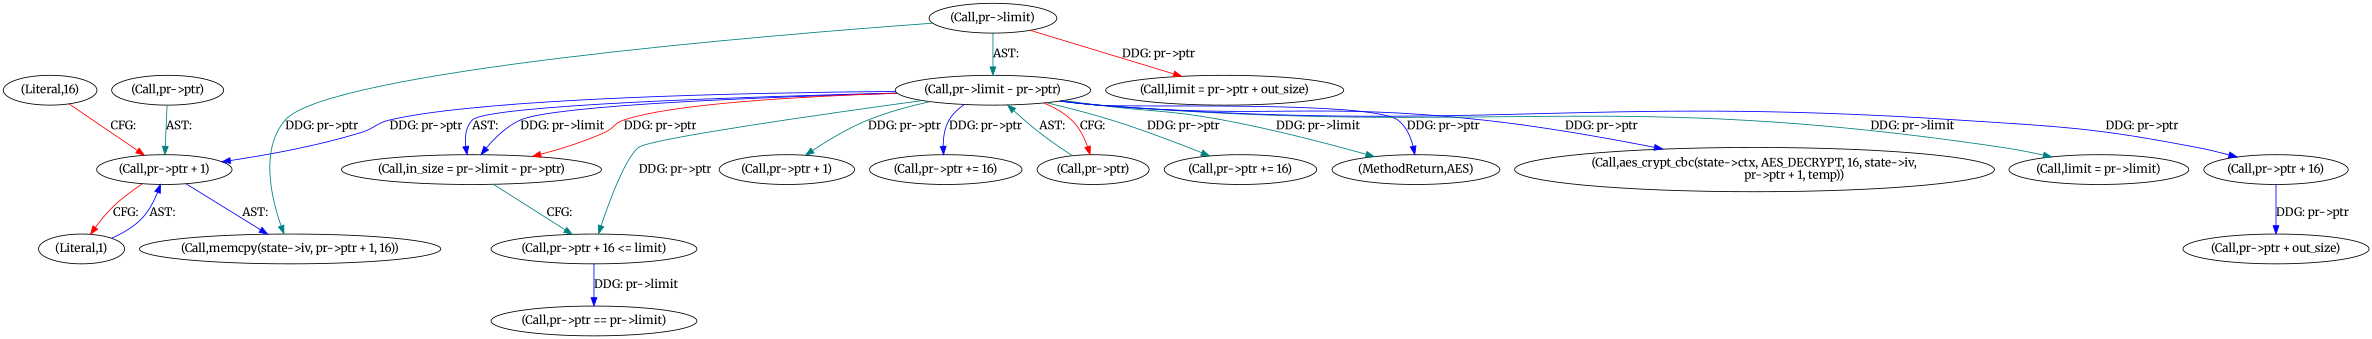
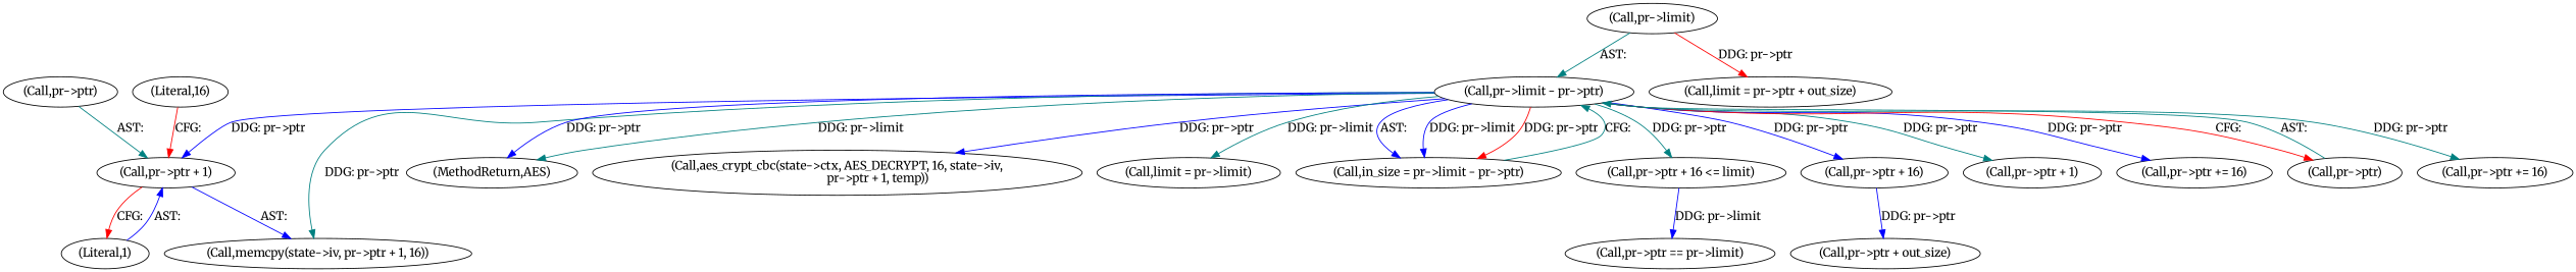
  digraph {
    fontname=Merriweather
    node [fontname=Merriweather]
    edge [color=blue fontname=Merriweather]
    n1 [label="(Call,pr->ptr + 1)"]
    n2 [label="(Literal,1)"]
    n3 [label="(Call,memcpy(state->iv, pr->ptr + 1, 16))"]
    n4 [label="(Call,pr->limit - pr->ptr)"]
    n5 [label="(MethodReturn,AES)"]
    n6 [label="(Call,aes_crypt_cbc(state->ctx, AES_DECRYPT, 16, state->iv,\n                                pr->ptr + 1, temp))"]
    n7 [label="(Call,limit = pr->limit)"]
    n8 [label="(Call,in_size = pr->limit - pr->ptr)"]
    n9 [label="(Call,pr->ptr + 16 <= limit)"]
    n10 [label="(Call,pr->ptr + 16)"]
    n11 [label="(Call,pr->ptr + 1)"]
    n12 [label="(Call,pr->ptr += 16)"]
    n13 [label="(Call,pr->ptr)"]
    n14 [label="(Call,pr->ptr += 16)"]
    n15 [label="(Call,limit = pr->ptr + out_size)"]
    n16 [label="(Call,pr->ptr + out_size)"]
    n17 [label="(Call,pr->ptr == pr->limit)"]
    n18 [label="(Call,pr->limit)"]
    n19 [label="(Call,pr->ptr)"]
    n20 [label="(Literal,16)"]
    n1 -> n2 [color=red label="CFG: "]
    n1 -> n3 [label="AST: "]
    n2 -> n1 [label="AST: "]
    n4 -> n1 [label="DDG: pr->ptr"]
-   n18 -> n3 [color=teal label="DDG: pr->ptr"]
+   n4 -> n3 [color=teal label="DDG: pr->ptr"]
    n4 -> n5 [label="DDG: pr->ptr"]
    n4 -> n5 [color=teal label="DDG: pr->limit"]
    n4 -> n6 [label="DDG: pr->ptr"]
    n4 -> n7 [color=teal label="DDG: pr->limit"]
    n4 -> n8 [label="AST: "]
    n4 -> n8 [label="DDG: pr->limit"]
    n4 -> n8 [color=red label="DDG: pr->ptr"]
    n4 -> n9 [color=teal label="DDG: pr->ptr"]
    n4 -> n10 [label="DDG: pr->ptr"]
    n4 -> n11 [color=teal label="DDG: pr->ptr"]
    n4 -> n12 [label="DDG: pr->ptr"]
    n4 -> n13 [color=red label="CFG: "]
    n4 -> n14 [color=teal label="DDG: pr->ptr"]
-   n8 -> n9 [color=teal label="CFG: "]
+   n8 -> n4 [color=teal label="CFG: "]
    n9 -> n17 [label="DDG: pr->limit"]
    n10 -> n16 [label="DDG: pr->ptr"]
    n13 -> n4 [color=teal label="AST: "]
    n18 -> n4 [color=teal label="AST: "]
    n18 -> n15 [color=red label="DDG: pr->ptr"]
    n19 -> n1 [color=teal label="AST: "]
    n20 -> n1 [color=red label="CFG: "]
  }
